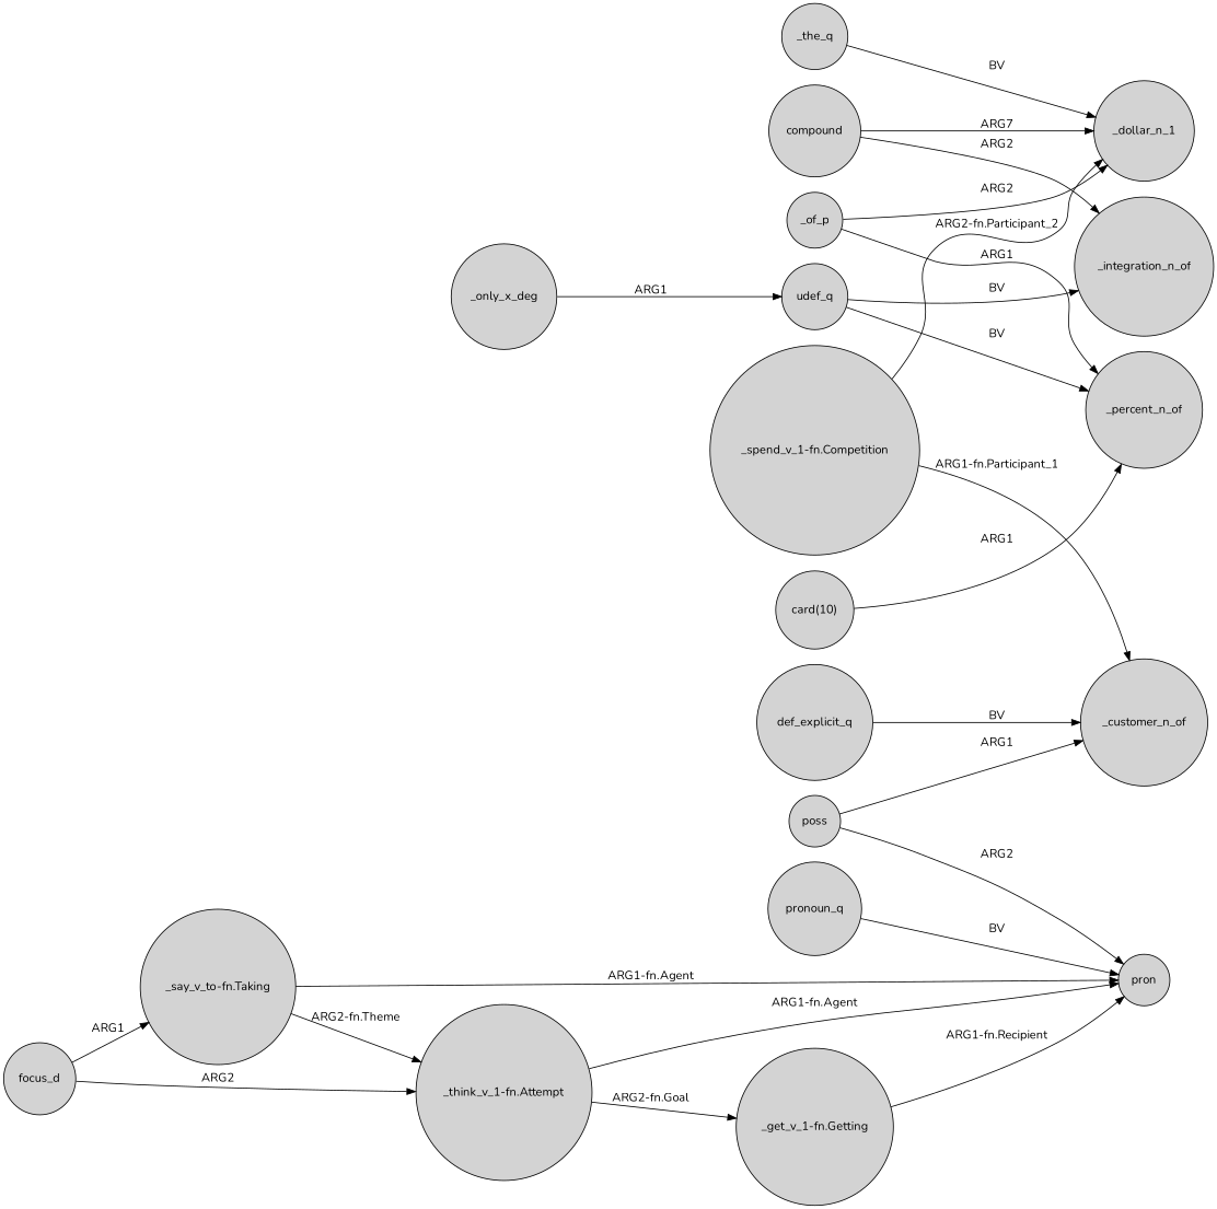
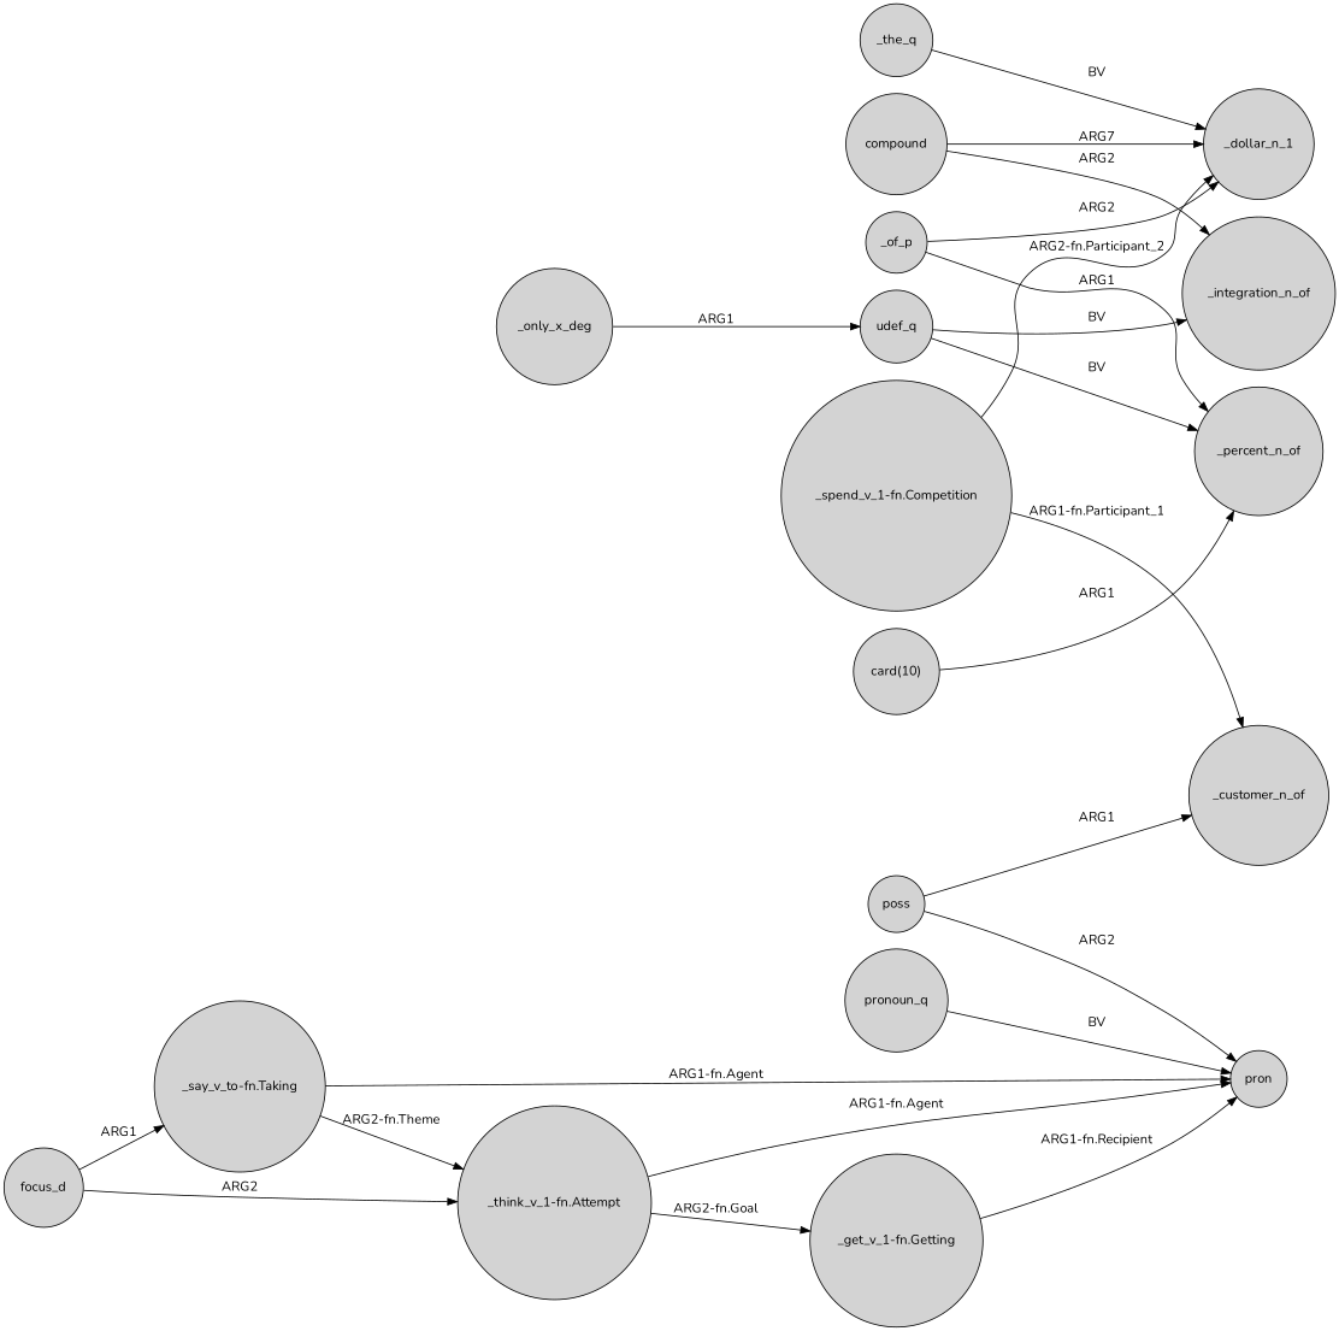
  digraph {
    fontname=Nunito
    rankdir=LR
    node [fontname=Nunito shape=circle style=filled]
    edge [fontname=Nunito]
    "_spend_v_1-fn.Competition"
    _dollar_n_1
    _customer_n_of
    focus_d
    "_say_v_to-fn.Taking"
    "_think_v_1-fn.Attempt"
    pron
    "_get_v_1-fn.Getting"
    compound
    _integration_n_of
    _the_q
    _of_p
    _percent_n_of
    pronoun_q
    poss
    udef_q
    "card(10)"
    _only_x_deg
-   def_explicit_q
    "_spend_v_1-fn.Competition" -> _dollar_n_1 [label="ARG2-fn.Participant_2"]
    "_spend_v_1-fn.Competition" -> _customer_n_of [label="ARG1-fn.Participant_1"]
    focus_d -> "_say_v_to-fn.Taking" [label=ARG1]
    focus_d -> "_think_v_1-fn.Attempt" [label=ARG2]
    "_say_v_to-fn.Taking" -> "_think_v_1-fn.Attempt" [label="ARG2-fn.Theme"]
    "_say_v_to-fn.Taking" -> pron [label="ARG1-fn.Agent"]
    "_think_v_1-fn.Attempt" -> pron [label="ARG1-fn.Agent"]
    "_think_v_1-fn.Attempt" -> "_get_v_1-fn.Getting" [label="ARG2-fn.Goal"]
    "_get_v_1-fn.Getting" -> pron [label="ARG1-fn.Recipient"]
    compound -> _dollar_n_1 [label=ARG7]
    compound -> _integration_n_of [label=ARG2]
    _the_q -> _dollar_n_1 [label=BV]
    _of_p -> _dollar_n_1 [label=ARG2]
    _of_p -> _percent_n_of [label=ARG1]
    pronoun_q -> pron [label=BV]
    poss -> _customer_n_of [label=ARG1]
    poss -> pron [label=ARG2]
    udef_q -> _integration_n_of [label=BV]
    udef_q -> _percent_n_of [label=BV]
    "card(10)" -> _percent_n_of [label=ARG1]
    _only_x_deg -> udef_q [label=ARG1]
-   def_explicit_q -> _customer_n_of [label=BV]
  }
